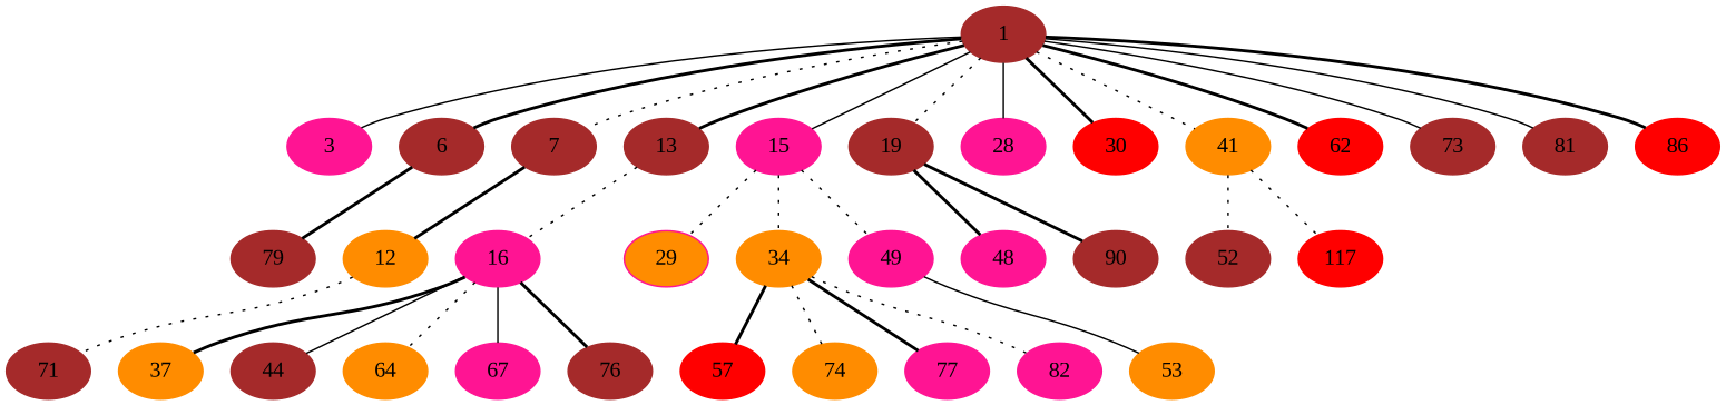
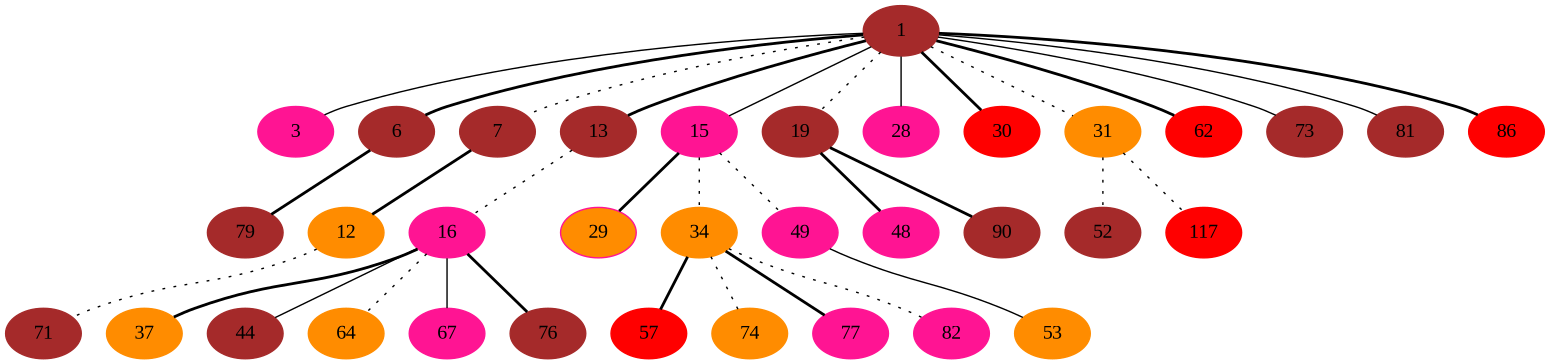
  graph {
    fontname="Liberation Serif"
    node [color=brown fontname="Liberation Serif" style=filled]
    edge [fontname="Liberation Serif" style=bold]
    1 [super="+2+5+4+26"]
    3 [color=deeppink]
    6 [super="+21+18"]
    7 [super="+99+10"]
    13 [super="+45+91"]
    15 [color=deeppink super="+22+96+25+42"]
    19 [super="+20+61+78+51"]
    28 [color=deeppink]
    30 [color=red super="+56+108"]
-   31 [color=darkorange super="+58+70" label=41]
+   31 [color=darkorange super="+58+70"]
    62 [color=red super="+106+80+83"]
    73
    81
    86 [color=red super="+87"]
    79
    12 [color=darkorange super="+23"]
    16 [color=deeppink super="+27+17+54"]
    29 [color=deeppink fillcolor=darkorange super="+105+38"]
    34 [color=darkorange super="+65+89+40+41+66"]
    49 [color=deeppink]
    48 [color=deeppink]
    90
    52 [super="+103+116"]
    117 [color=red]
    71 [super="+92"]
    37 [color=darkorange]
    44 [super="+97"]
    64 [color=darkorange]
    67 [color=deeppink]
    76 [super="+84"]
    57 [color=red super="+85"]
    74 [color=darkorange]
    77 [color=deeppink super="+111"]
    82 [color=deeppink]
    53 [color=darkorange]
    1 -- 3 [style=solid]
    1 -- 6
    1 -- 7 [style=dotted]
    1 -- 13
    1 -- 15 [style=solid]
    1 -- 19 [style=dotted]
    1 -- 28 [style=solid]
    1 -- 30
    1 -- 31 [style=dotted]
    1 -- 62
    1 -- 73 [style=solid]
    1 -- 81 [style=solid]
    1 -- 86
    6 -- 79
    7 -- 12
    13 -- 16 [style=dotted]
-   15 -- 29 [style=dotted]
+   15 -- 29
    15 -- 34 [style=dotted]
    15 -- 49 [style=dotted]
    19 -- 48
    19 -- 90
    31 -- 52 [style=dotted]
    31 -- 117 [style=dotted]
    12 -- 71 [style=dotted]
    16 -- 37
    16 -- 44 [style=solid]
    16 -- 64 [style=dotted]
    16 -- 67 [style=solid]
    16 -- 76
    34 -- 57
    34 -- 74 [style=dotted]
    34 -- 77
    34 -- 82 [style=dotted]
    49 -- 53 [style=solid]
  }
